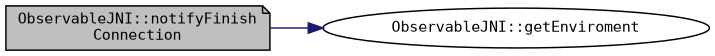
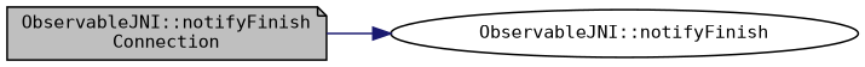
  digraph {
    rankdir=LR
    fontname="DejaVu Sans Mono"
    node [color=black fontname="DejaVu Sans Mono" fontsize=10 style=filled]
    n1 [fillcolor=grey75 fontcolor=black height=0.2 label="ObservableJNI::notifyFinish\lConnection" shape=note width=0.4]
-   n2 [fillcolor=white height=0.2 label="ObservableJNI::getEnviroment" shape=ellipse width=0.4]
+   n2 [fillcolor=white height=0.2 label="ObservableJNI::notifyFinish" shape=ellipse width=0.4]
    n1 -> n2 [color=midnightblue fontname="DejaVu Sans Mono" fontsize=10 labelfontname=Helvetica labelfontsize=10 style=solid]
  }
